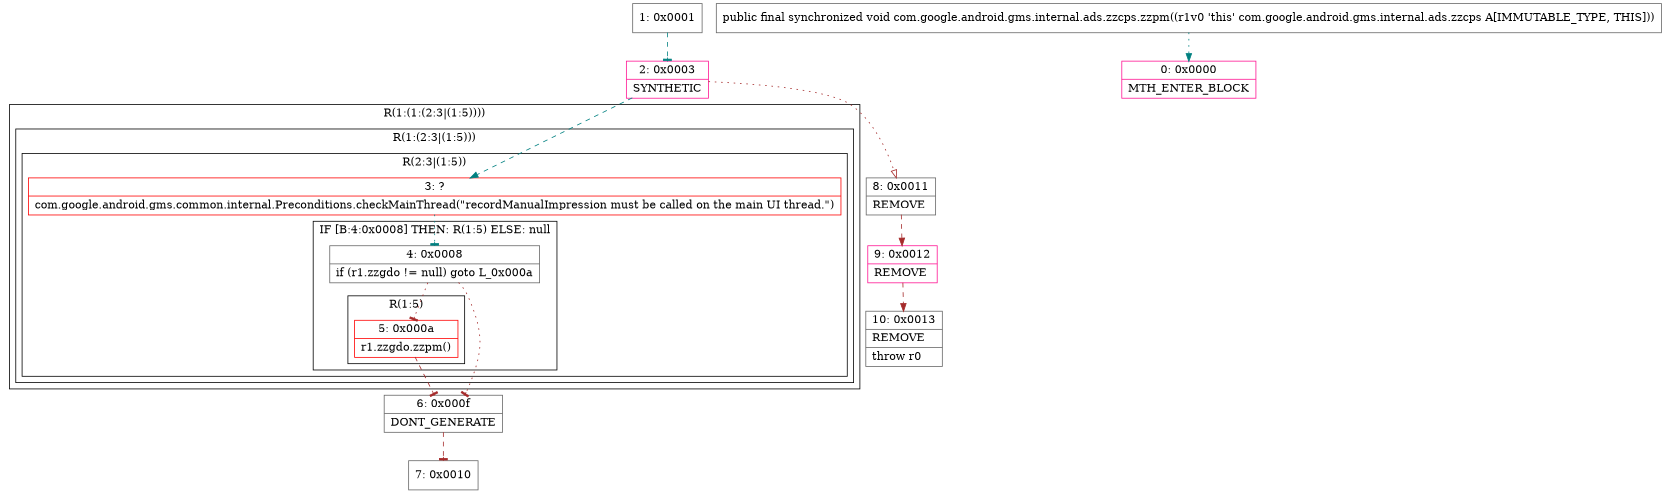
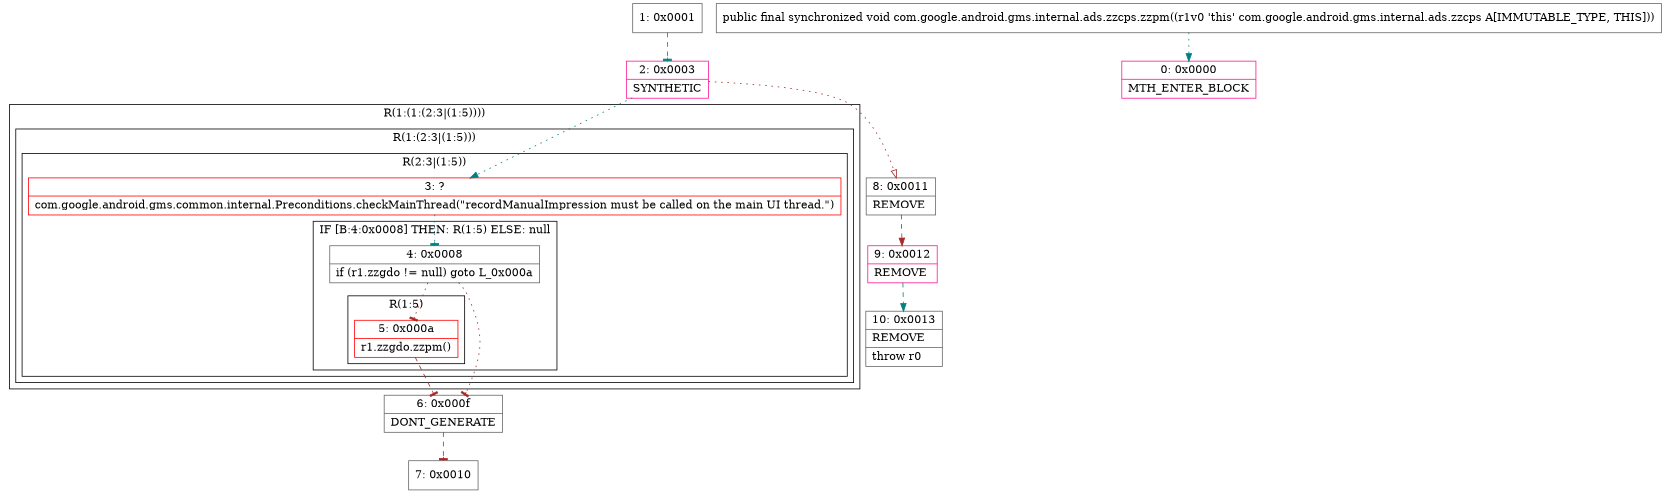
  digraph {
    node [color=gray40 shape=record]
    edge [arrowhead=tee color=brown style=dotted]
    n1 [color=red label="{5\:\ 0x000a|r1.zzgdo.zzpm()\l}"]
    n2 [label="{4\:\ 0x0008|if (r1.zzgdo != null) goto L_0x000a\l}"]
    n3 [color=red label="{3\:\ ?|com.google.android.gms.common.internal.Preconditions.checkMainThread(\"recordManualImpression must be called on the main UI thread.\")\l}"]
    n4 [label="{6\:\ 0x000f|DONT_GENERATE\l}"]
    n5 [label="{7\:\ 0x0010}"]
    n6 [color=deeppink label="{0\:\ 0x0000|MTH_ENTER_BLOCK\l}"]
    n7 [label="{1\:\ 0x0001}"]
    n8 [color=deeppink label="{2\:\ 0x0003|SYNTHETIC\l}"]
    n9 [label="{8\:\ 0x0011|REMOVE\l}"]
    n10 [color=deeppink label="{9\:\ 0x0012|REMOVE\l}"]
    n11 [label="{10\:\ 0x0013|REMOVE\l|throw r0\l}"]
    n12 [label="{public final synchronized void com.google.android.gms.internal.ads.zzcps.zzpm((r1v0 'this' com.google.android.gms.internal.ads.zzcps A[IMMUTABLE_TYPE, THIS])) }"]
    subgraph cluster_1 {
      label="R(1:(1:(2:3|(1:5))))"
      subgraph cluster_2 {
        label="R(1:(2:3|(1:5)))"
        subgraph cluster_3 {
          label="R(2:3|(1:5))"
          n3
          subgraph cluster_4 {
            label="IF [B:4:0x0008] THEN: R(1:5) ELSE: null"
            n2
            subgraph cluster_5 {
              label="R(1:5)"
              n1
            }
          }
        }
      }
    }
    n1 -> n4 [style=dashed]
    n2 -> n1
    n2 -> n4
    n3 -> n2 [color=teal]
    n4 -> n5 [style=dashed]
    n7 -> n8 [color=teal style=dashed]
-   n8 -> n3 [arrowhead=normal color=teal style=dashed]
+   n8 -> n3 [arrowhead=normal color=teal]
    n8 -> n9 [arrowhead=onormal]
    n9 -> n10 [arrowhead=normal style=dashed]
-   n10 -> n11 [arrowhead=normal style=dashed]
+   n10 -> n11 [arrowhead=normal color=teal style=dashed]
    n12 -> n6 [arrowhead=normal color=teal]
  }
